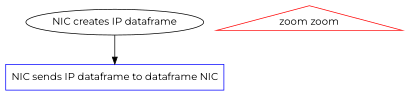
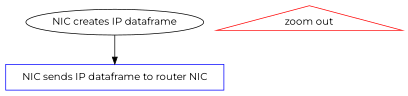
  strict digraph {
    compound=true
    fontname=Montserrat
    node [fontname=Montserrat]
    n1 [label="NIC creates IP dataframe"]
-   n2 [color=blue label="NIC sends IP dataframe to dataframe NIC" shape=rectangle]
-   "zoom out" [color=red shape=triangle label="zoom zoom"]
+   n2 [color=blue label="NIC sends IP dataframe to router NIC" shape=rectangle]
+   "zoom out" [color=red shape=triangle]
    n1 -> n2 [fontname=Montserrat]
  }
